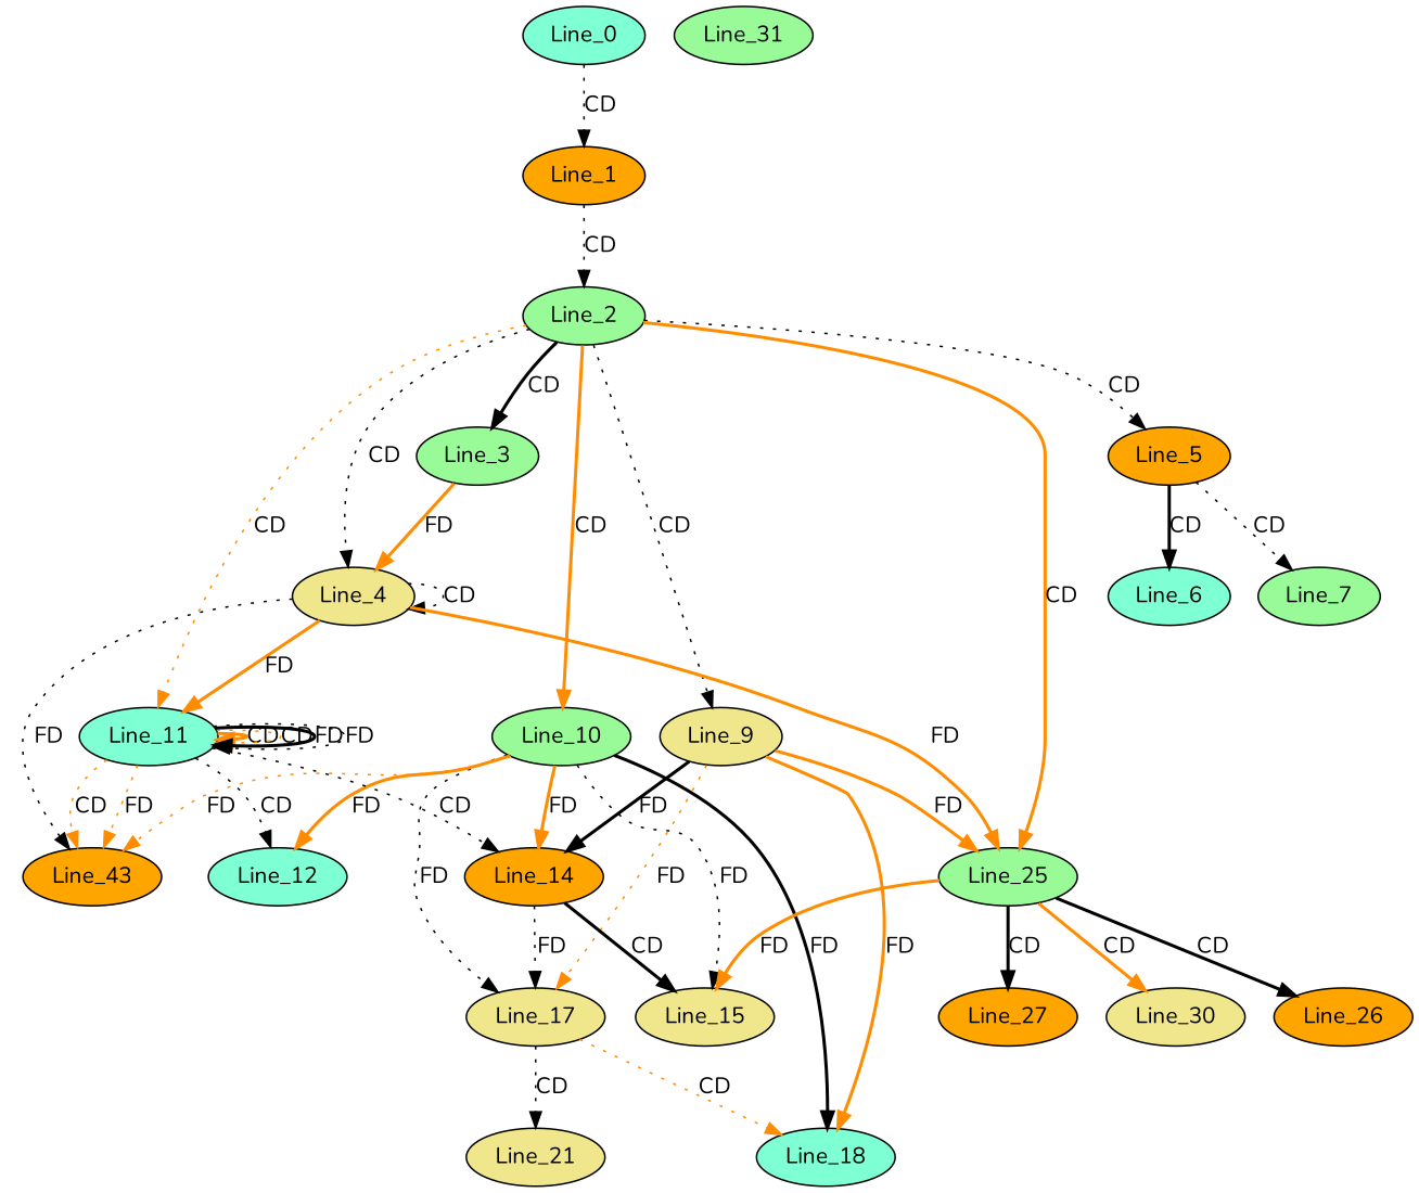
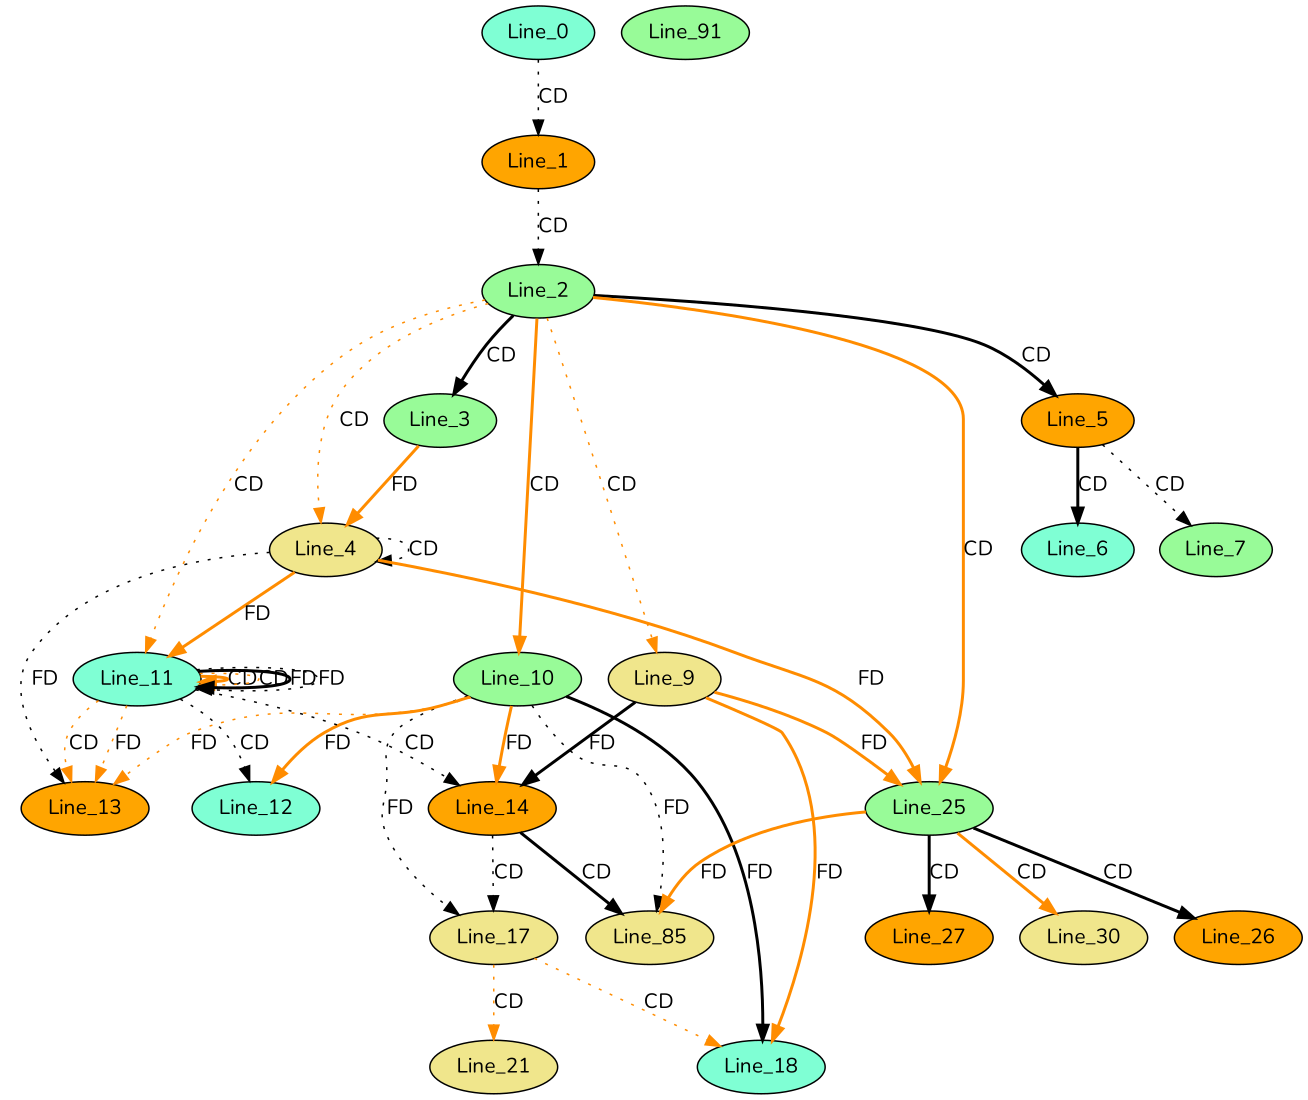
  digraph {
    fontname=Nunito
    node [fillcolor=orange fontname=Nunito style=filled]
    edge [color=black fontname=Nunito style=dotted]
    Line_0 [fillcolor=aquamarine]
    Line_1
    Line_2 [fillcolor=palegreen]
    Line_3 [fillcolor=palegreen]
    Line_4 [fillcolor=khaki]
    Line_5
    Line_9 [fillcolor=khaki]
    Line_10 [fillcolor=palegreen]
    Line_11 [fillcolor=aquamarine]
    Line_25 [fillcolor=palegreen]
-   Line_13 [label=Line_43]
+   Line_13
    Line_6 [fillcolor=aquamarine]
    Line_7 [fillcolor=palegreen]
    Line_14
    Line_17 [fillcolor=khaki]
    Line_18 [fillcolor=aquamarine]
-   Line_15 [fillcolor=khaki]
+   Line_15 [fillcolor=khaki label=Line_85]
    Line_12 [fillcolor=aquamarine]
    Line_26
    Line_27
    Line_30 [fillcolor=khaki]
    Line_21 [fillcolor=khaki]
-   Line_31 [fillcolor=palegreen]
+   Line_31 [fillcolor=palegreen label=Line_91]
    Line_0 -> Line_1 [label=CD]
    Line_1 -> Line_2 [label=CD]
    Line_2 -> Line_3 [label=CD style=bold]
-   Line_2 -> Line_4 [label=CD]
-   Line_2 -> Line_5 [label=CD]
-   Line_2 -> Line_9 [label=CD]
+   Line_2 -> Line_4 [color=darkorange label=CD]
+   Line_2 -> Line_5 [label=CD style=bold]
+   Line_2 -> Line_9 [color=darkorange label=CD]
    Line_2 -> Line_10 [color=darkorange label=CD style=bold]
    Line_2 -> Line_11 [color=darkorange label=CD]
    Line_2 -> Line_25 [color=darkorange label=CD style=bold]
    Line_3 -> Line_4 [color=darkorange label=FD style=bold]
    Line_4 -> Line_4 [label=CD]
    Line_4 -> Line_11 [color=darkorange label=FD style=bold]
    Line_4 -> Line_25 [color=darkorange label=FD style=bold]
    Line_4 -> Line_13 [label=FD]
    Line_5 -> Line_6 [label=CD style=bold]
    Line_5 -> Line_7 [label=CD]
    Line_9 -> Line_25 [color=darkorange label=FD style=bold]
    Line_9 -> Line_14 [label=FD style=bold]
-   Line_9 -> Line_17 [color=darkorange label=FD]
    Line_9 -> Line_18 [color=darkorange label=FD style=bold]
    Line_10 -> Line_13 [color=darkorange label=FD]
    Line_10 -> Line_14 [color=darkorange label=FD style=bold]
    Line_10 -> Line_17 [label=FD]
    Line_10 -> Line_18 [label=FD style=bold]
    Line_10 -> Line_15 [label=FD]
    Line_10 -> Line_12 [color=darkorange label=FD style=bold]
    Line_11 -> Line_11 [color=darkorange label=CD style=bold]
    Line_11 -> Line_11 [color=darkorange label=CD]
    Line_11 -> Line_11 [label=FD style=bold]
    Line_11 -> Line_11 [label=FD]
    Line_11 -> Line_13 [color=darkorange label=CD]
    Line_11 -> Line_13 [color=darkorange label=FD]
    Line_11 -> Line_14 [label=CD]
    Line_11 -> Line_12 [label=CD]
    Line_25 -> Line_15 [color=darkorange label=FD style=bold]
    Line_25 -> Line_26 [label=CD style=bold]
    Line_25 -> Line_27 [label=CD style=bold]
    Line_25 -> Line_30 [color=darkorange label=CD style=bold]
-   Line_14 -> Line_17 [label=FD]
+   Line_14 -> Line_17 [label=CD]
    Line_14 -> Line_15 [label=CD style=bold]
    Line_17 -> Line_18 [color=darkorange label=CD]
-   Line_17 -> Line_21 [label=CD]
+   Line_17 -> Line_21 [color=darkorange label=CD]
  }
